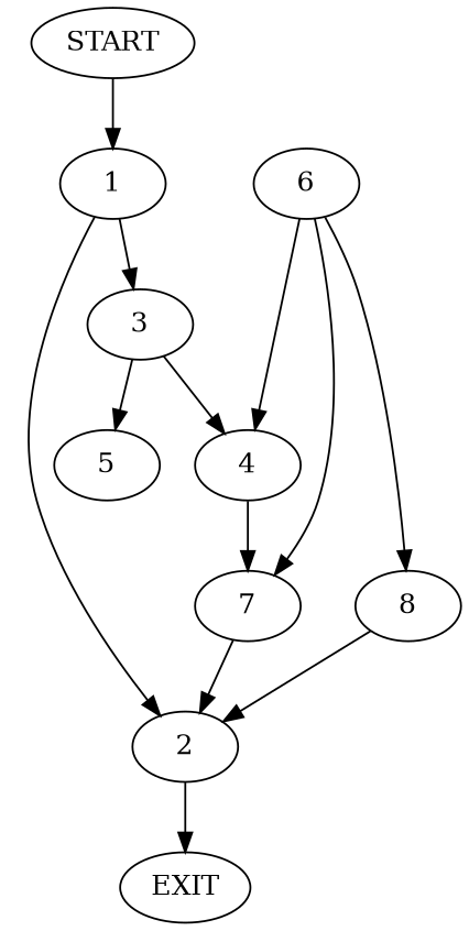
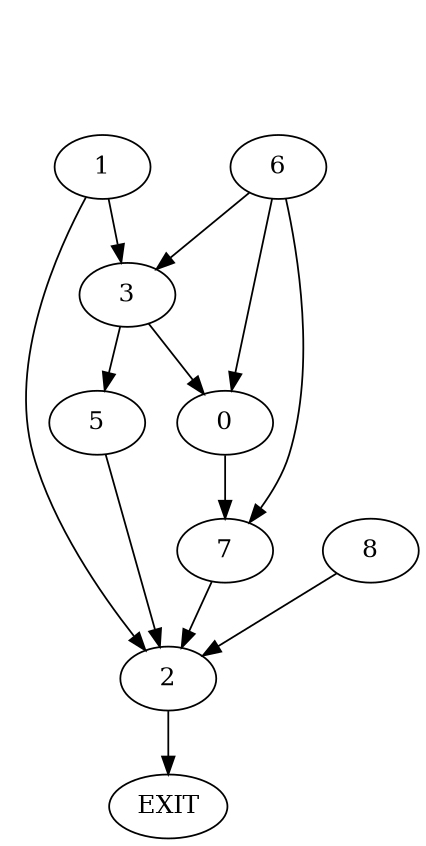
  digraph {
-   n1 [label=START]
    1
    2
    3
    n5 [label=EXIT]
-   4
+   4 [label=0]
    5
    7
    6
    8
-   n1 -> 1
    1 -> 2
    1 -> 3
    2 -> n5
    3 -> 4
    3 -> 5
    4 -> 7
+   5 -> 2
    7 -> 2
    6 -> 4
    6 -> 7
-   6 -> 8
+   6 -> 3
    8 -> 2
  }
